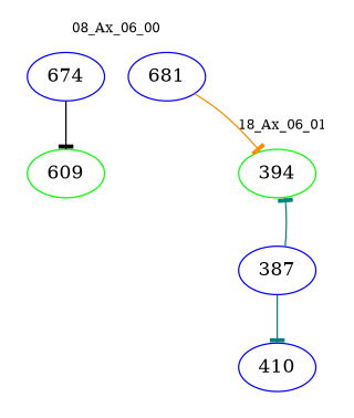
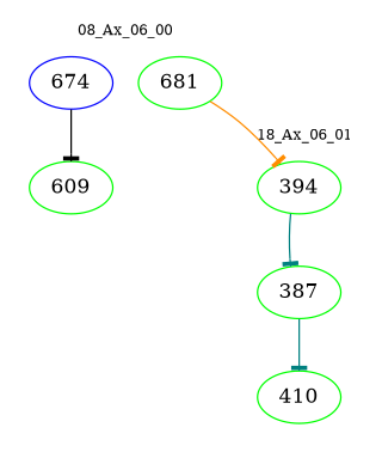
  digraph {
    node [color=green]
    edge [arrowhead=tee color=teal]
    n1 [label=394]
-   n2 [color=blue label=387]
-   n3 [color=blue label=410]
-   n4 [color=blue label=681]
+   n2 [label=387]
+   n3 [label=410]
+   n4 [label=681]
    n5 [color=blue label=674]
    n6 [label=609]
    subgraph cluster_1 {
      color=white
      fontsize=10
      label="18_Ax_06_01"
      n1
      n2
      n3
    }
    subgraph cluster_2 {
      color=white
      fontsize=10
      label="08_Ax_06_00"
      n4
      n5
      n6
    }
-   n2 -> n1
+   n1 -> n2
    n2 -> n3
    n4 -> n1 [color=darkorange]
    n5 -> n6 [color=black]
  }
